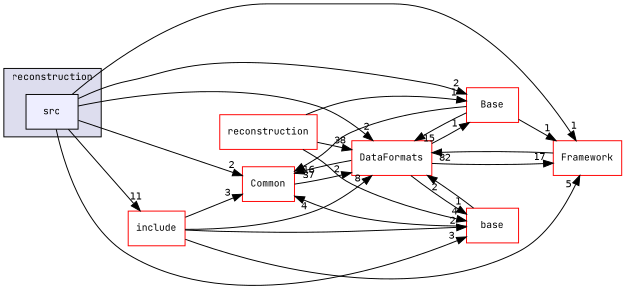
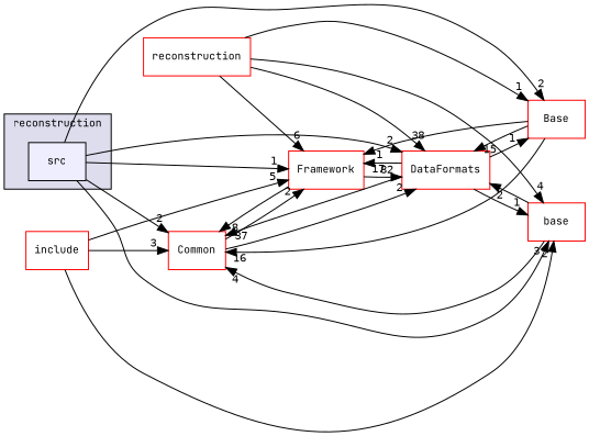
  digraph {
    compound=true
    fontname="JetBrains Mono"
    rankdir=LR
    node [fontname="JetBrains Mono" fontsize=10 shape=box color=red]
    edge [fontname="JetBrains Mono" headlabel=2 labeldistance=1.5 labelfontname=Helvetica labelfontsize=10]
    n1 [fillcolor="#eeeeff" label=src pencolor=black style=filled color=""]
    n2 [label=Common]
    n3 [label=include]
    n4 [label=Base]
    n5 [label=base]
    n6 [label=Framework]
    n7 [label=DataFormats]
    n8 [label=reconstruction]
    subgraph cluster_1 {
      bgcolor="#ddddee"
      fontsize=10
      label=reconstruction
      pencolor=black
      n1
    }
    n1 -> n2
-   n1 -> n3 [headlabel=11]
    n1 -> n4
    n1 -> n5 [headlabel=3]
    n1 -> n6 [headlabel=1]
    n1 -> n7
+   n2 -> n6
    n2 -> n7
    n3 -> n2 [headlabel=3]
    n3 -> n5
    n3 -> n6 [headlabel=5]
-   n3 -> n7 [headlabel=8]
    n4 -> n2 [headlabel=16]
    n4 -> n6 [headlabel=1]
    n4 -> n7 [headlabel=15]
    n5 -> n2 [headlabel=4]
    n5 -> n7
+   n6 -> n2 [headlabel=8]
    n6 -> n7 [headlabel=82]
    n7 -> n2 [headlabel=37]
    n7 -> n4 [headlabel=1]
    n7 -> n5 [headlabel=1]
    n7 -> n6 [headlabel=17]
    n8 -> n4 [headlabel=1]
    n8 -> n5 [headlabel=4]
+   n8 -> n6 [headlabel=6]
    n8 -> n7 [headlabel=38]
  }
